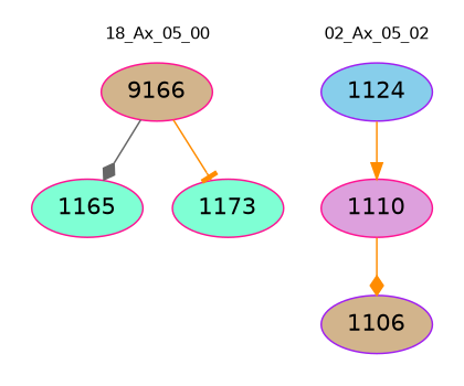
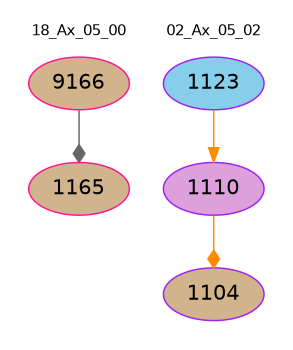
  digraph {
    fontname="DejaVu Sans"
    node [color=deeppink fillcolor=tan fontname="DejaVu Sans" style=filled]
    edge [arrowhead=diamond color=darkorange fontname="DejaVu Sans"]
    n1 [label=9166]
-   n2 [fillcolor=aquamarine label=1165]
-   n3 [fillcolor=aquamarine label=1173]
-   n4 [fillcolor=plum label=1110]
-   n5 [color=purple label=1106]
-   n6 [color=purple fillcolor=skyblue label=1124]
+   n2 [label=1165]
+   n4 [color=purple fillcolor=plum label=1110]
+   n5 [color=purple label=1104]
+   n6 [color=purple fillcolor=skyblue label=1123]
    subgraph cluster_1 {
      color=white
      fontsize=10
      label="18_Ax_05_00"
      n1
      n2
-     n3
    }
    subgraph cluster_2 {
      color=white
      fontsize=10
      label="02_Ax_05_02"
      n4
      n5
      n6
    }
    n1 -> n2 [color=gray40]
-   n1 -> n3 [arrowhead=tee]
    n4 -> n5
    n6 -> n4 [arrowhead=normal]
  }
